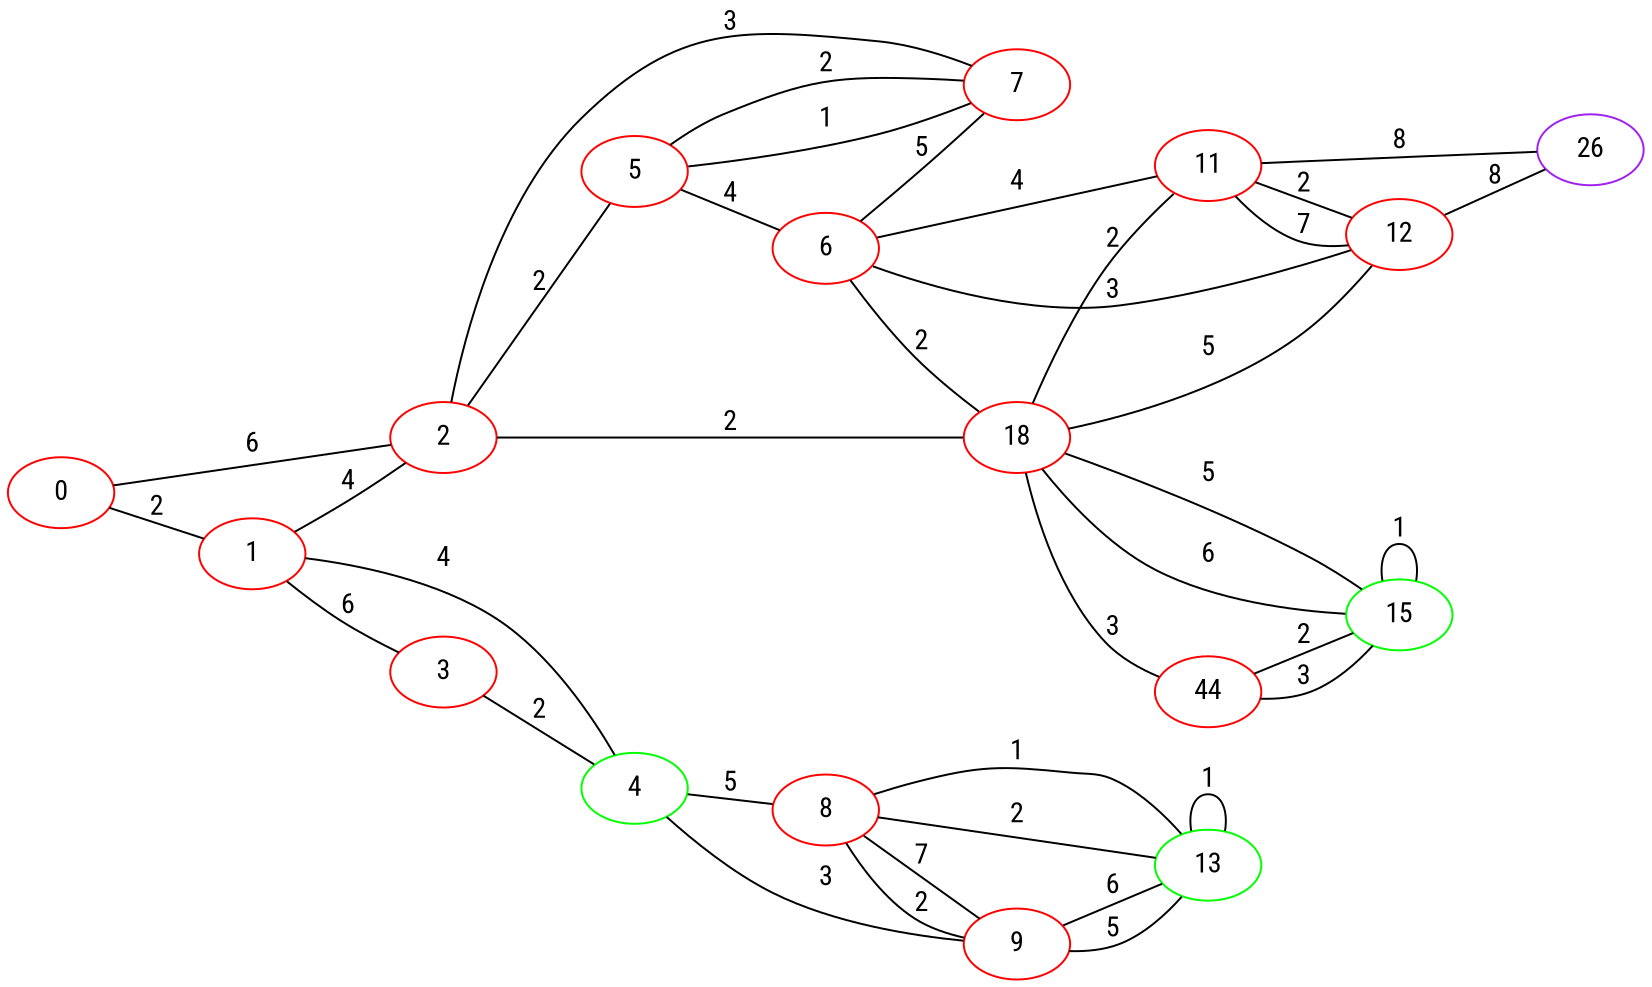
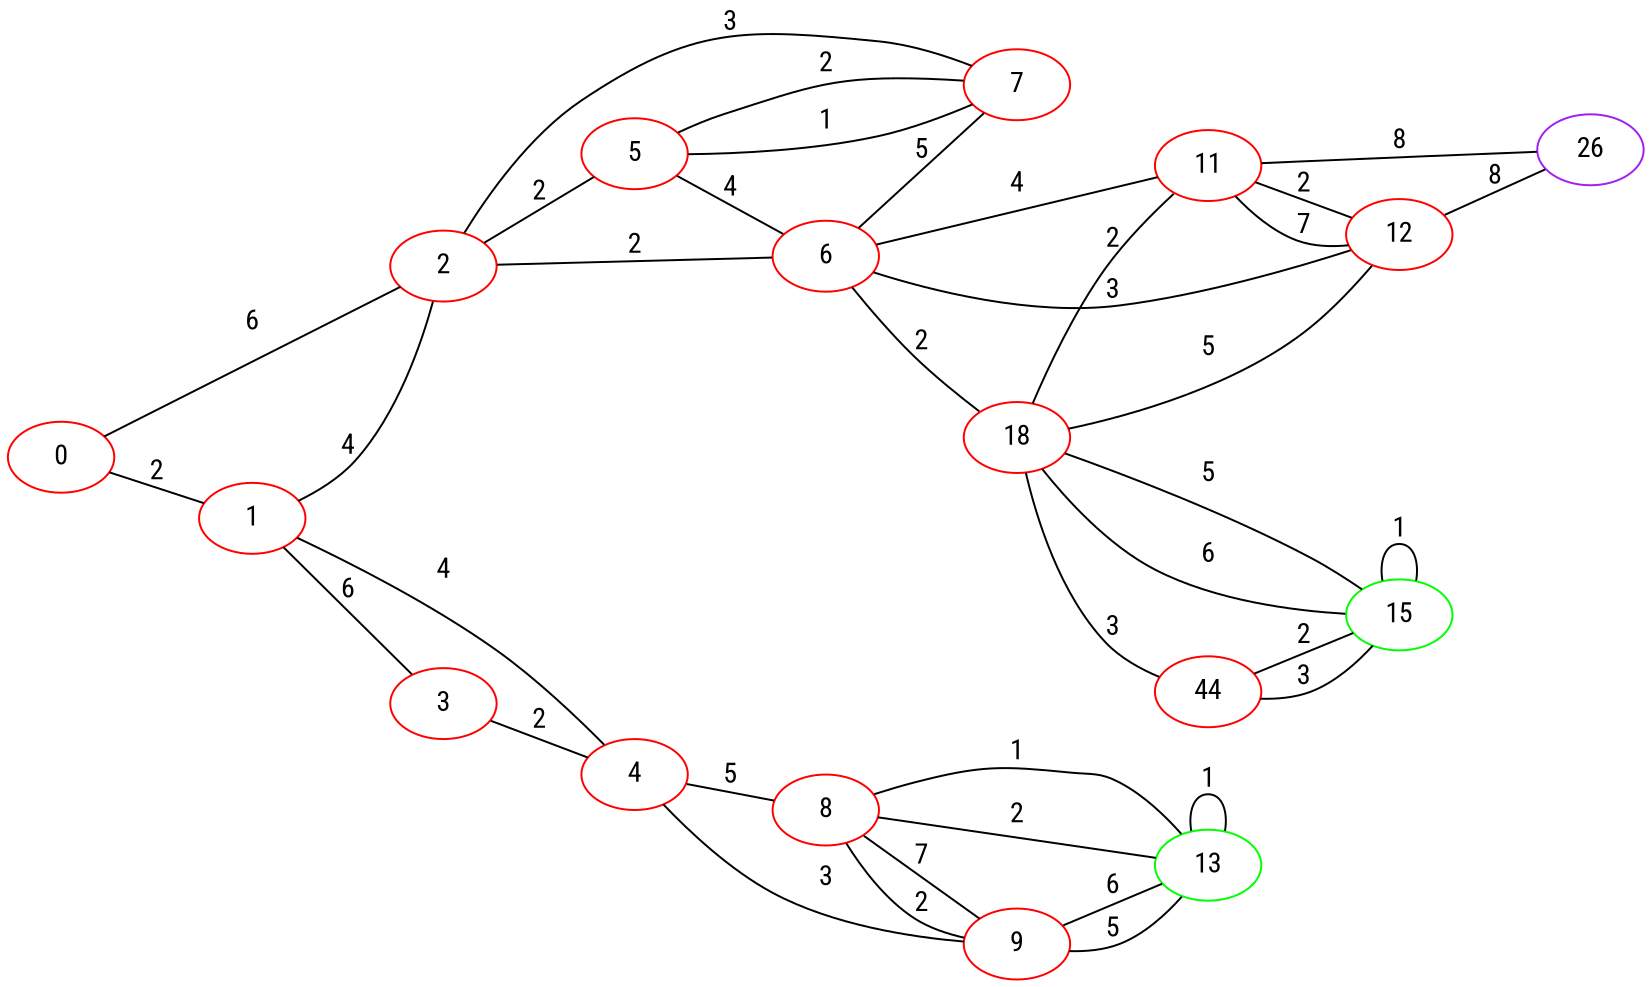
  graph {
    fontname="Roboto Condensed"
    rankdir=LR
    node [color=red fontname="Roboto Condensed" weight=1]
    edge [fontname="Roboto Condensed"]
    0
    1
    2
    3
-   4 [color=green]
+   4
    5
    6
    7
    8
    9
    n11 [label=18]
    11
    12
    13 [color=green weight=2]
    n15 [label=44]
    15 [color=green weight=2]
    n17 [color=purple label=26 weight=4]
    0 -- 1 [label=2]
    0 -- 2 [label=6]
    1 -- 2 [label=4]
    1 -- 3 [label=6]
    1 -- 4 [label=4]
    2 -- 5 [label=2]
-   2 -- n11 [label=2]
+   2 -- 6 [label=2]
    2 -- 7 [label=3]
    3 -- 4 [label=2]
    4 -- 8 [label=5]
    4 -- 9 [label=3]
    5 -- 6 [label=4]
    5 -- 7 [label=2]
    5 -- 7 [label=1]
    6 -- 7 [label=5]
    6 -- n11 [label=2]
    6 -- 11 [label=4]
    6 -- 12 [label=3]
    8 -- 9 [label=7]
    8 -- 9 [label=2]
    8 -- 13 [label=1]
    8 -- 13 [label=2]
    9 -- 13 [label=6]
    9 -- 13 [label=5]
    n11 -- 11 [label=2]
    n11 -- 12 [label=5]
    n11 -- n15 [label=3]
    n11 -- 15 [label=5]
    n11 -- 15 [label=6]
    11 -- 12 [label=2]
    11 -- 12 [label=7]
    11 -- n17 [label=8]
    12 -- n17 [label=8]
    13 -- 13 [label=1]
    n15 -- 15 [label=2]
    n15 -- 15 [label=3]
    15 -- 15 [label=1]
  }
